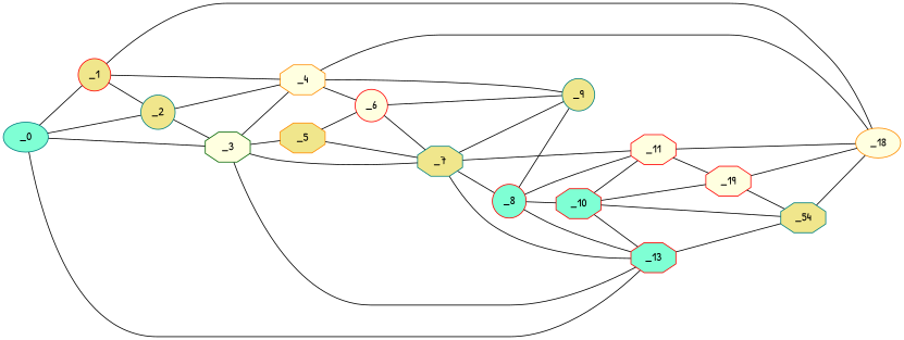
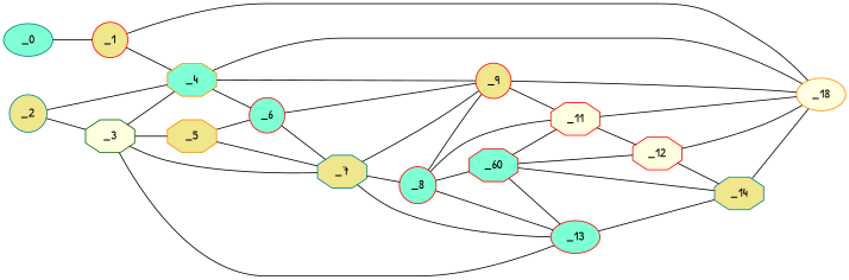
  graph {
    fontname="Patrick Hand"
    rankdir=LR
    node [color=red fillcolor=khaki fontname="Patrick Hand" shape=octagon style=filled y=58]
    edge [fontname="Patrick Hand" valence=2]
    _0 [color=teal fillcolor=aquamarine shape=ellipse x=5 y=68]
    _1 [shape=circle x=31 y=94]
    _2 [color=teal shape=circle x=32 y=78]
    _3 [color=darkgreen fillcolor=lightyellow x=38 y=62]
-   _13 [fillcolor=aquamarine x=100 y=32]
-   _4 [color=darkorange fillcolor=lightyellow x=54 y=82]
+   _13 [fillcolor=aquamarine shape=ellipse x=100 y=32]
+   _4 [color=darkorange fillcolor=aquamarine x=54 y=82]
    n7 [color=darkorange fillcolor=lightyellow label=_18 shape=ellipse x=125]
    _5 [color=darkorange x=55]
    _7 [color=teal x=64 y=53]
-   _14 [color=teal x=109 y=39 label=_54]
-   _6 [fillcolor=lightyellow shape=circle x=63 y=71]
-   _9 [color=teal shape=circle x=80 y=71]
+   _14 [color=teal x=109 y=39]
+   _6 [fillcolor=aquamarine shape=circle x=63 y=71]
+   _9 [shape=circle x=80 y=71]
    _8 [fillcolor=aquamarine shape=circle x=73 y=50]
    _11 [fillcolor=lightyellow x=94 y=65]
-   _10 [fillcolor=aquamarine x=92 y=41]
-   _12 [fillcolor=lightyellow x=99 y=60 label=_19]
+   _10 [fillcolor=aquamarine x=92 y=41 label=_60]
+   _12 [fillcolor=lightyellow x=99 y=60]
    _0 -- _1 [valence=1]
-   _0 -- _2 [valence=1]
-   _0 -- _3
-   _0 -- _13 [valence=1]
-   _1 -- _2
    _1 -- _4
    _1 -- n7 [valence=1]
    _2 -- _3
    _2 -- _4 [valence=1]
    _3 -- _13
    _3 -- _4
    _3 -- _5
    _3 -- _7
    _13 -- _14
    _4 -- n7 [valence=1]
    _4 -- _6
    _4 -- _9
    _5 -- _7 [valence=1]
    _5 -- _6
    _7 -- _13 [valence=1]
    _7 -- _9
    _7 -- _8
    _14 -- n7 [valence=1]
    _6 -- _7
    _6 -- _9
-   _7 -- _11
+   _9 -- n7
+   _9 -- _11
    _8 -- _13
    _8 -- _9
    _8 -- _11 [valence=1]
    _8 -- _10
    _11 -- n7
    _11 -- _12
    _10 -- _13 [valence=1]
    _10 -- _14
    _10 -- _11
    _10 -- _12
    _12 -- n7
    _12 -- _14
  }
